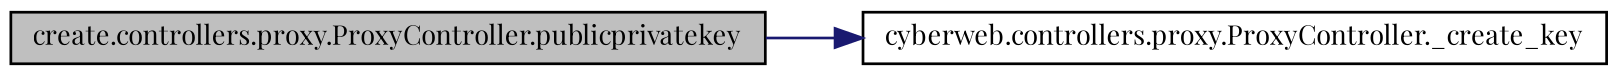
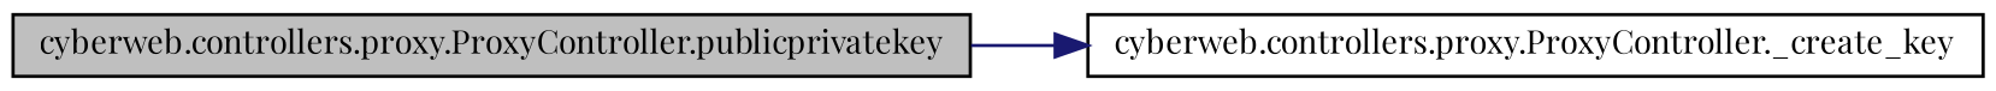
  digraph {
    rankdir=LR
    fontname="Playfair Display"
    node [color=black fontname="Playfair Display" fontsize=10 shape=record style=filled]
-   n1 [fillcolor=grey75 fontcolor=black height=0.2 label="create.controllers.proxy.ProxyController.publicprivatekey" width=0.4]
+   n1 [fillcolor=grey75 fontcolor=black height=0.2 label="cyberweb.controllers.proxy.ProxyController.publicprivatekey" width=0.4]
    n2 [fillcolor=white height=0.2 label="cyberweb.controllers.proxy.ProxyController._create_key" width=0.4]
    n1 -> n2 [color=midnightblue fontname="Playfair Display" fontsize=10 labelfontname=Helvetica labelfontsize=10 style=solid]
  }
